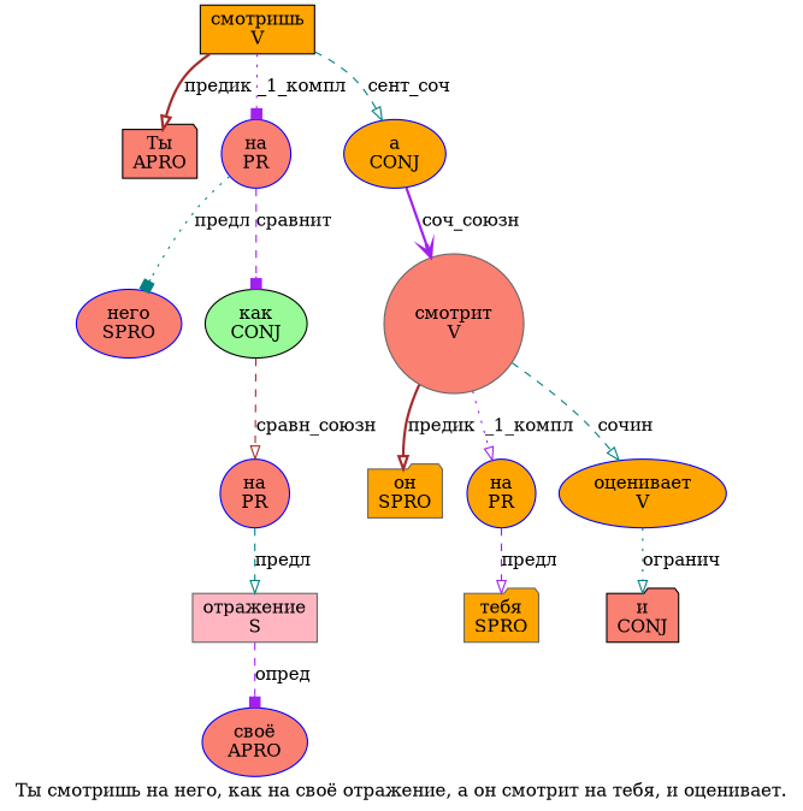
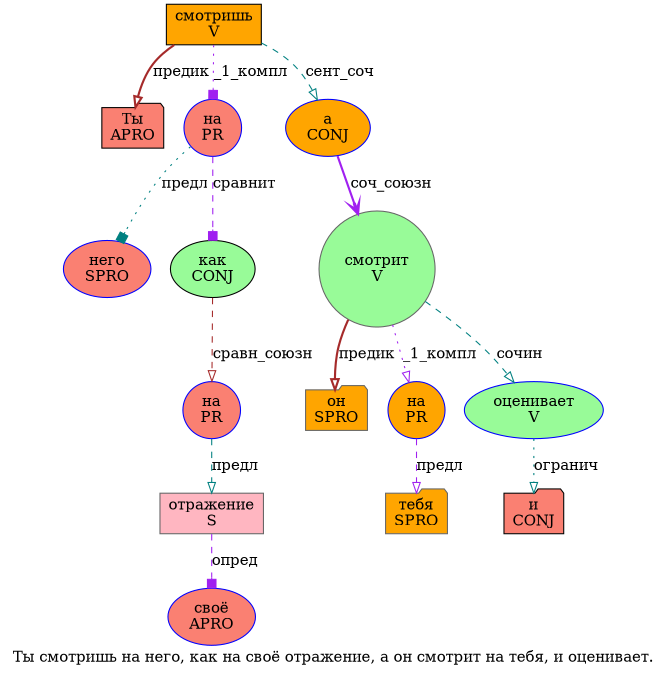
  digraph {
    label="Ты смотришь на него, как на своё отражение, а он смотрит на тебя, и оценивает."
    node [color=blue fillcolor=salmon penwidth=1 shape=ellipse style=filled]
    edge [arrowhead=onormal color=purple style=dashed]
    n1 [color=black label="Ты\nAPRO" shape=folder]
    n2 [color=black fillcolor=orange label="смотришь\nV" shape=box]
    n3 [label="на\nPR"]
    n4 [fillcolor=orange label="а\nCONJ"]
    n5 [label="него\nSPRO"]
    n6 [color=black fillcolor=palegreen label="как\nCONJ"]
-   n7 [color=gray40 label="смотрит\nV" shape=circle]
+   n7 [color=gray40 fillcolor=palegreen label="смотрит\nV" shape=circle]
    n8 [label="на\nPR"]
    n9 [color=gray40 fillcolor=lightpink label="отражение\nS" shape=box]
    n10 [label="своё\nAPRO"]
    n11 [color=gray40 fillcolor=orange label="он\nSPRO" shape=folder]
    n12 [fillcolor=orange label="на\nPR" shape=circle]
-   n13 [fillcolor=orange label="оценивает\nV"]
+   n13 [fillcolor=palegreen label="оценивает\nV"]
    n14 [color=gray40 fillcolor=orange label="тебя\nSPRO" shape=folder]
    n15 [color=black label="и\nCONJ" shape=folder]
    n2 -> n1 [color=brown label="предик" style=bold]
    n2 -> n3 [arrowhead=box label="_1_компл" style=dotted]
    n2 -> n4 [color=teal label="сент_соч"]
    n3 -> n5 [arrowhead=box color=teal label="предл" style=dotted]
    n3 -> n6 [arrowhead=box label="сравнит"]
    n4 -> n7 [arrowhead=vee label="соч_союзн" style=bold]
    n6 -> n8 [color=brown label="сравн_союзн"]
    n7 -> n11 [color=brown label="предик" style=bold]
    n7 -> n12 [label="_1_компл" style=dotted]
    n7 -> n13 [color=teal label="сочин"]
    n8 -> n9 [color=teal label="предл"]
    n9 -> n10 [arrowhead=box label="опред"]
    n12 -> n14 [label="предл"]
    n13 -> n15 [color=teal label="огранич" style=dotted]
  }
